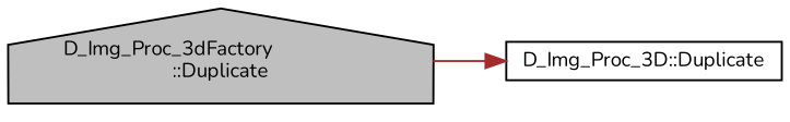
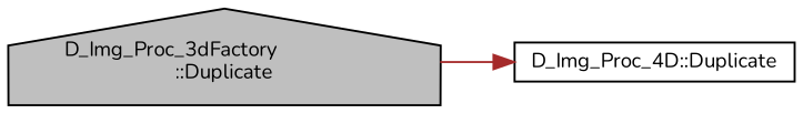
  digraph {
    rankdir=LR
    fontname=Nunito
    node [color=black fontname=Nunito fontsize=10 style=filled]
    n1 [fillcolor=grey75 fontcolor=black height=0.2 label="D_Img_Proc_3dFactory\l::Duplicate" shape=house width=0.4]
-   n2 [fillcolor=white height=0.2 label="D_Img_Proc_3D::Duplicate" shape=box width=0.4]
+   n2 [fillcolor=white height=0.2 label="D_Img_Proc_4D::Duplicate" shape=box width=0.4]
    n1 -> n2 [color=brown fontname=Nunito fontsize=10 labelfontname=Helvetica labelfontsize=10 style=solid]
  }
